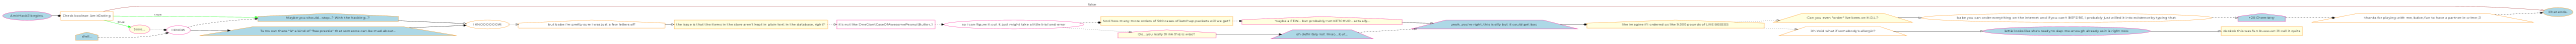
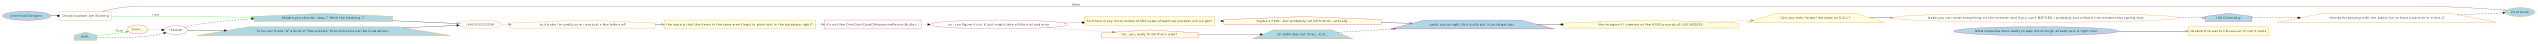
  digraph {
    fontname=Montserrat
    rankdir=LR
    node [color=darkorange fillcolor=lightblue fontname=Montserrat shape=ellipse style=filled]
    edge [arrowhead=onormal fontname=Montserrat style=solid]
    "AmirHack3 begins." [color=deeppink]
    n2 [fillcolor=white label="Check boolean AmirDating" shape=box]
    n3 [color=deeppink fillcolor=lightyellow label="Sooo...."]
    "Chat ends."
    n5 [label="Maybe you should... stop...? With the hacking...?" shape=house]
    n6 [label="Well..." shape=house]
    n7 [color=deeppink fillcolor=white label="I KNOW"]
    n8 [label="Turns out there *is* a kind of \"free prezzie\" that someone can be mad about..." shape=trapezium]
    n9 [fillcolor=white label="I KNOOOOOOW"]
    n10 [fillcolor=white label="but babe i'm pretty sure i was just a few letters off" shape=house]
    n11 [fillcolor=lightyellow label="the issue is that the items in the store aren't kept in plain text in the database, right?" shape=box]
    n12 [color=deeppink fillcolor=white label="it's not like OneGiantCaseOfAwesomePeanutButter_1" shape=box]
    n13 [color=deeppink fillcolor=white label="so i can figure it out it just might take a little trial and error"]
    n14 [fillcolor=lightyellow label="And how many more orders of 500 cases of ketchup packets will we get?" shape=box]
    n15 [color=deeppink fillcolor=lightyellow label="Do... you really think this is wise?" shape=house]
    n16 [color=deeppink fillcolor=lightyellow label="maybe a FEW... but probably not KETCHUP... actually..." shape=house]
-   n17 [color=deeppink label="oh definitely not lmao.... but..." shape=trapezium]
+   n17 [label="oh definitely not lmao.... but..." shape=trapezium]
    n18 [color=deeppink label="yeah, you're right, this is silly but it could get bad" shape=trapezium]
    n19 [fillcolor=lightyellow label="like imagine if i ordered us like 9.000 pounds of LIVE BEEEES" shape=house]
    n20 [fillcolor=lightyellow label="Can you even *order* live bees on K.O.L.?" shape=trapezium]
-   n21 [fillcolor=white label="Oh Void what if somebody's allergic?" shape=trapezium]
    n22 [fillcolor=white label="babe you can order everything on the internet and if you can't BEFORE, i probably just willed it into existence by typing that"]
    n23 [color=deeppink label="lettie looks like she's ready to slap me enough already as it is right now"]
    n24 [color=deeppink label="+20 Chemistry" shape=house]
    n25 [fillcolor=lightyellow label="okokok this was fun buuuuut i'll call it quits" shape=box]
    n26 [fillcolor=white label="thanks for playing with me, babe, fun to have a partner in crime ;3" shape=trapezium]
    "AmirHack3 begins." -> n2 [arrowhead=diamond]
-   n2 -> n3 [arrowhead=normal color=green label=true]
+   n6 -> n3 [arrowhead=normal color=green label=true]
    n2 -> "Chat ends." [color=brown label=false]
    n2 -> n5 [arrowhead=normal color=green label=true]
    n3 -> n7 [arrowhead=diamond style=dotted]
    n5 -> n9
    n6 -> n7 [arrowhead=normal style=dashed]
    n7 -> n5 [arrowhead=normal style=dashed]
    n7 -> n8 [arrowhead=normal]
    n8 -> n9 [arrowhead=normal]
    n9 -> n10 [style=dotted]
    n10 -> n11
    n11 -> n12 [style=dotted]
    n12 -> n13 [arrowhead=normal style=dotted]
    n13 -> n14 [arrowhead=diamond style=dashed]
    n13 -> n15 [style=dotted]
    n14 -> n16 [arrowhead=normal style=dotted]
    n15 -> n17 [arrowhead=normal]
    n16 -> n18
    n17 -> n18 [style=dashed]
    n18 -> n19 [arrowhead=diamond]
    n19 -> n20 [style=dotted]
-   n19 -> n21 [style=dotted]
    n20 -> n22
-   n21 -> n23
    n22 -> n24 [style=dashed]
    n23 -> n25
    n24 -> n26 [arrowhead=diamond style=dashed]
    n26 -> "Chat ends." [arrowhead=normal style=dashed]
  }
